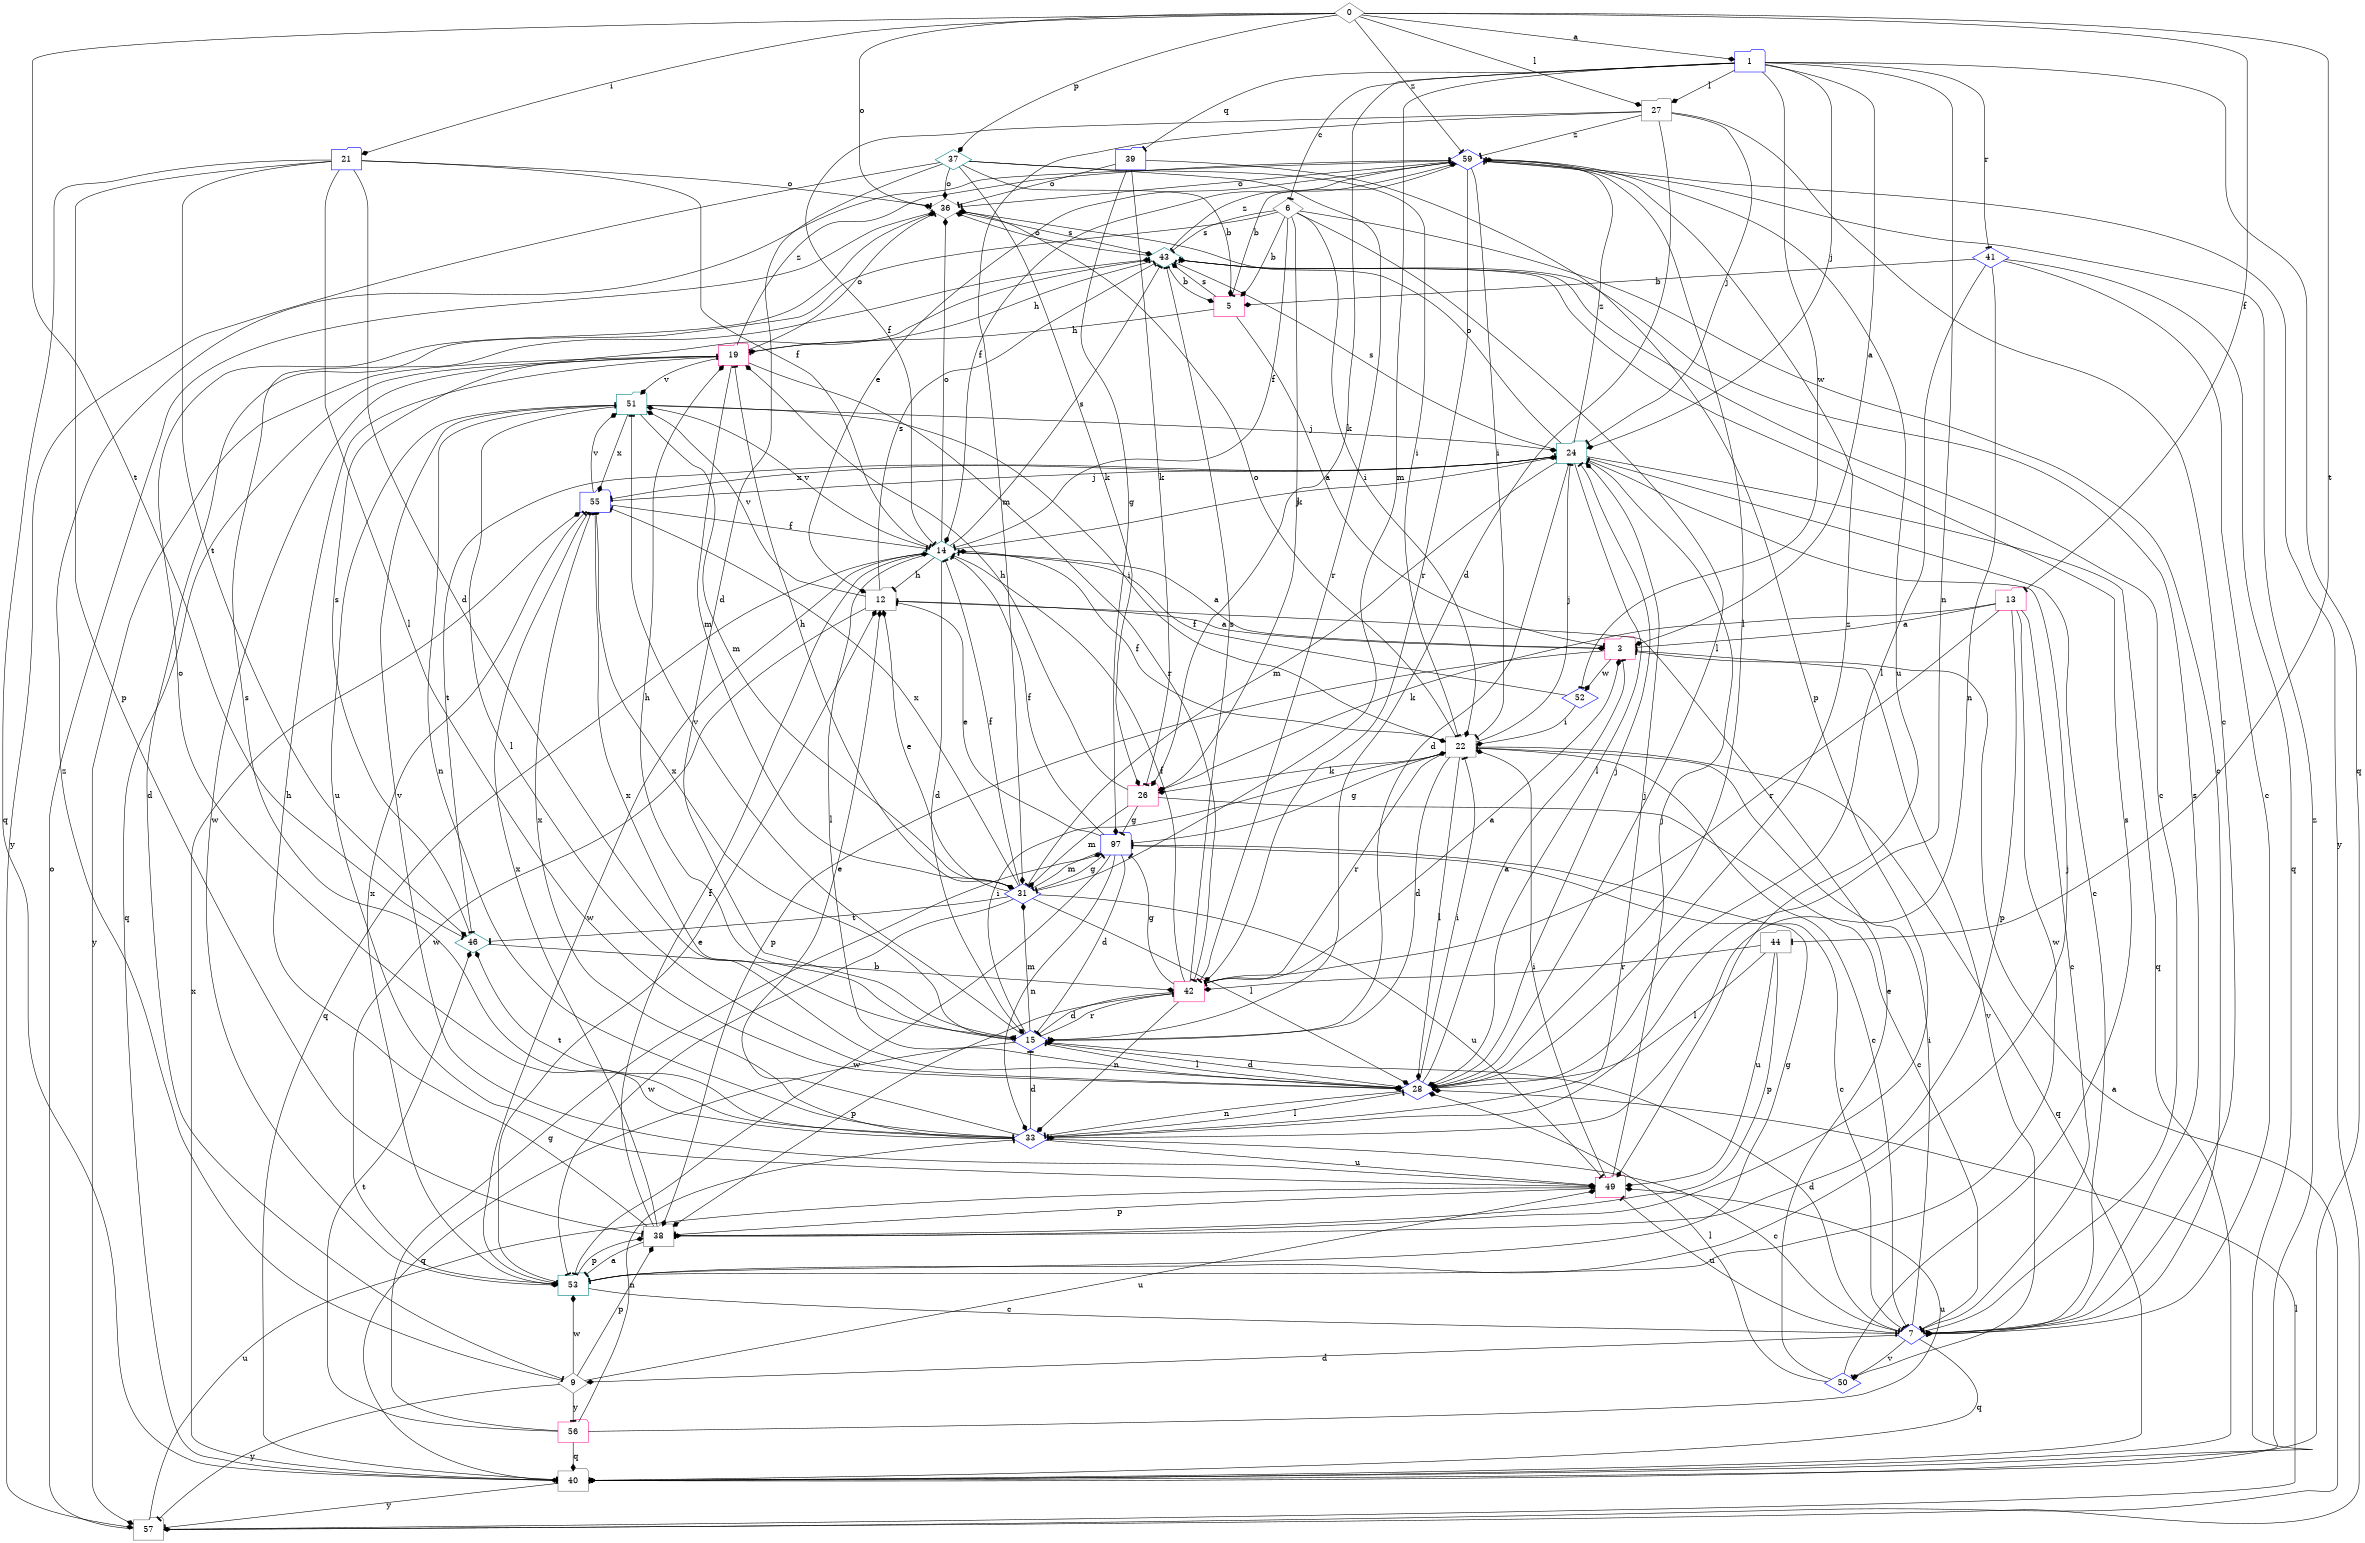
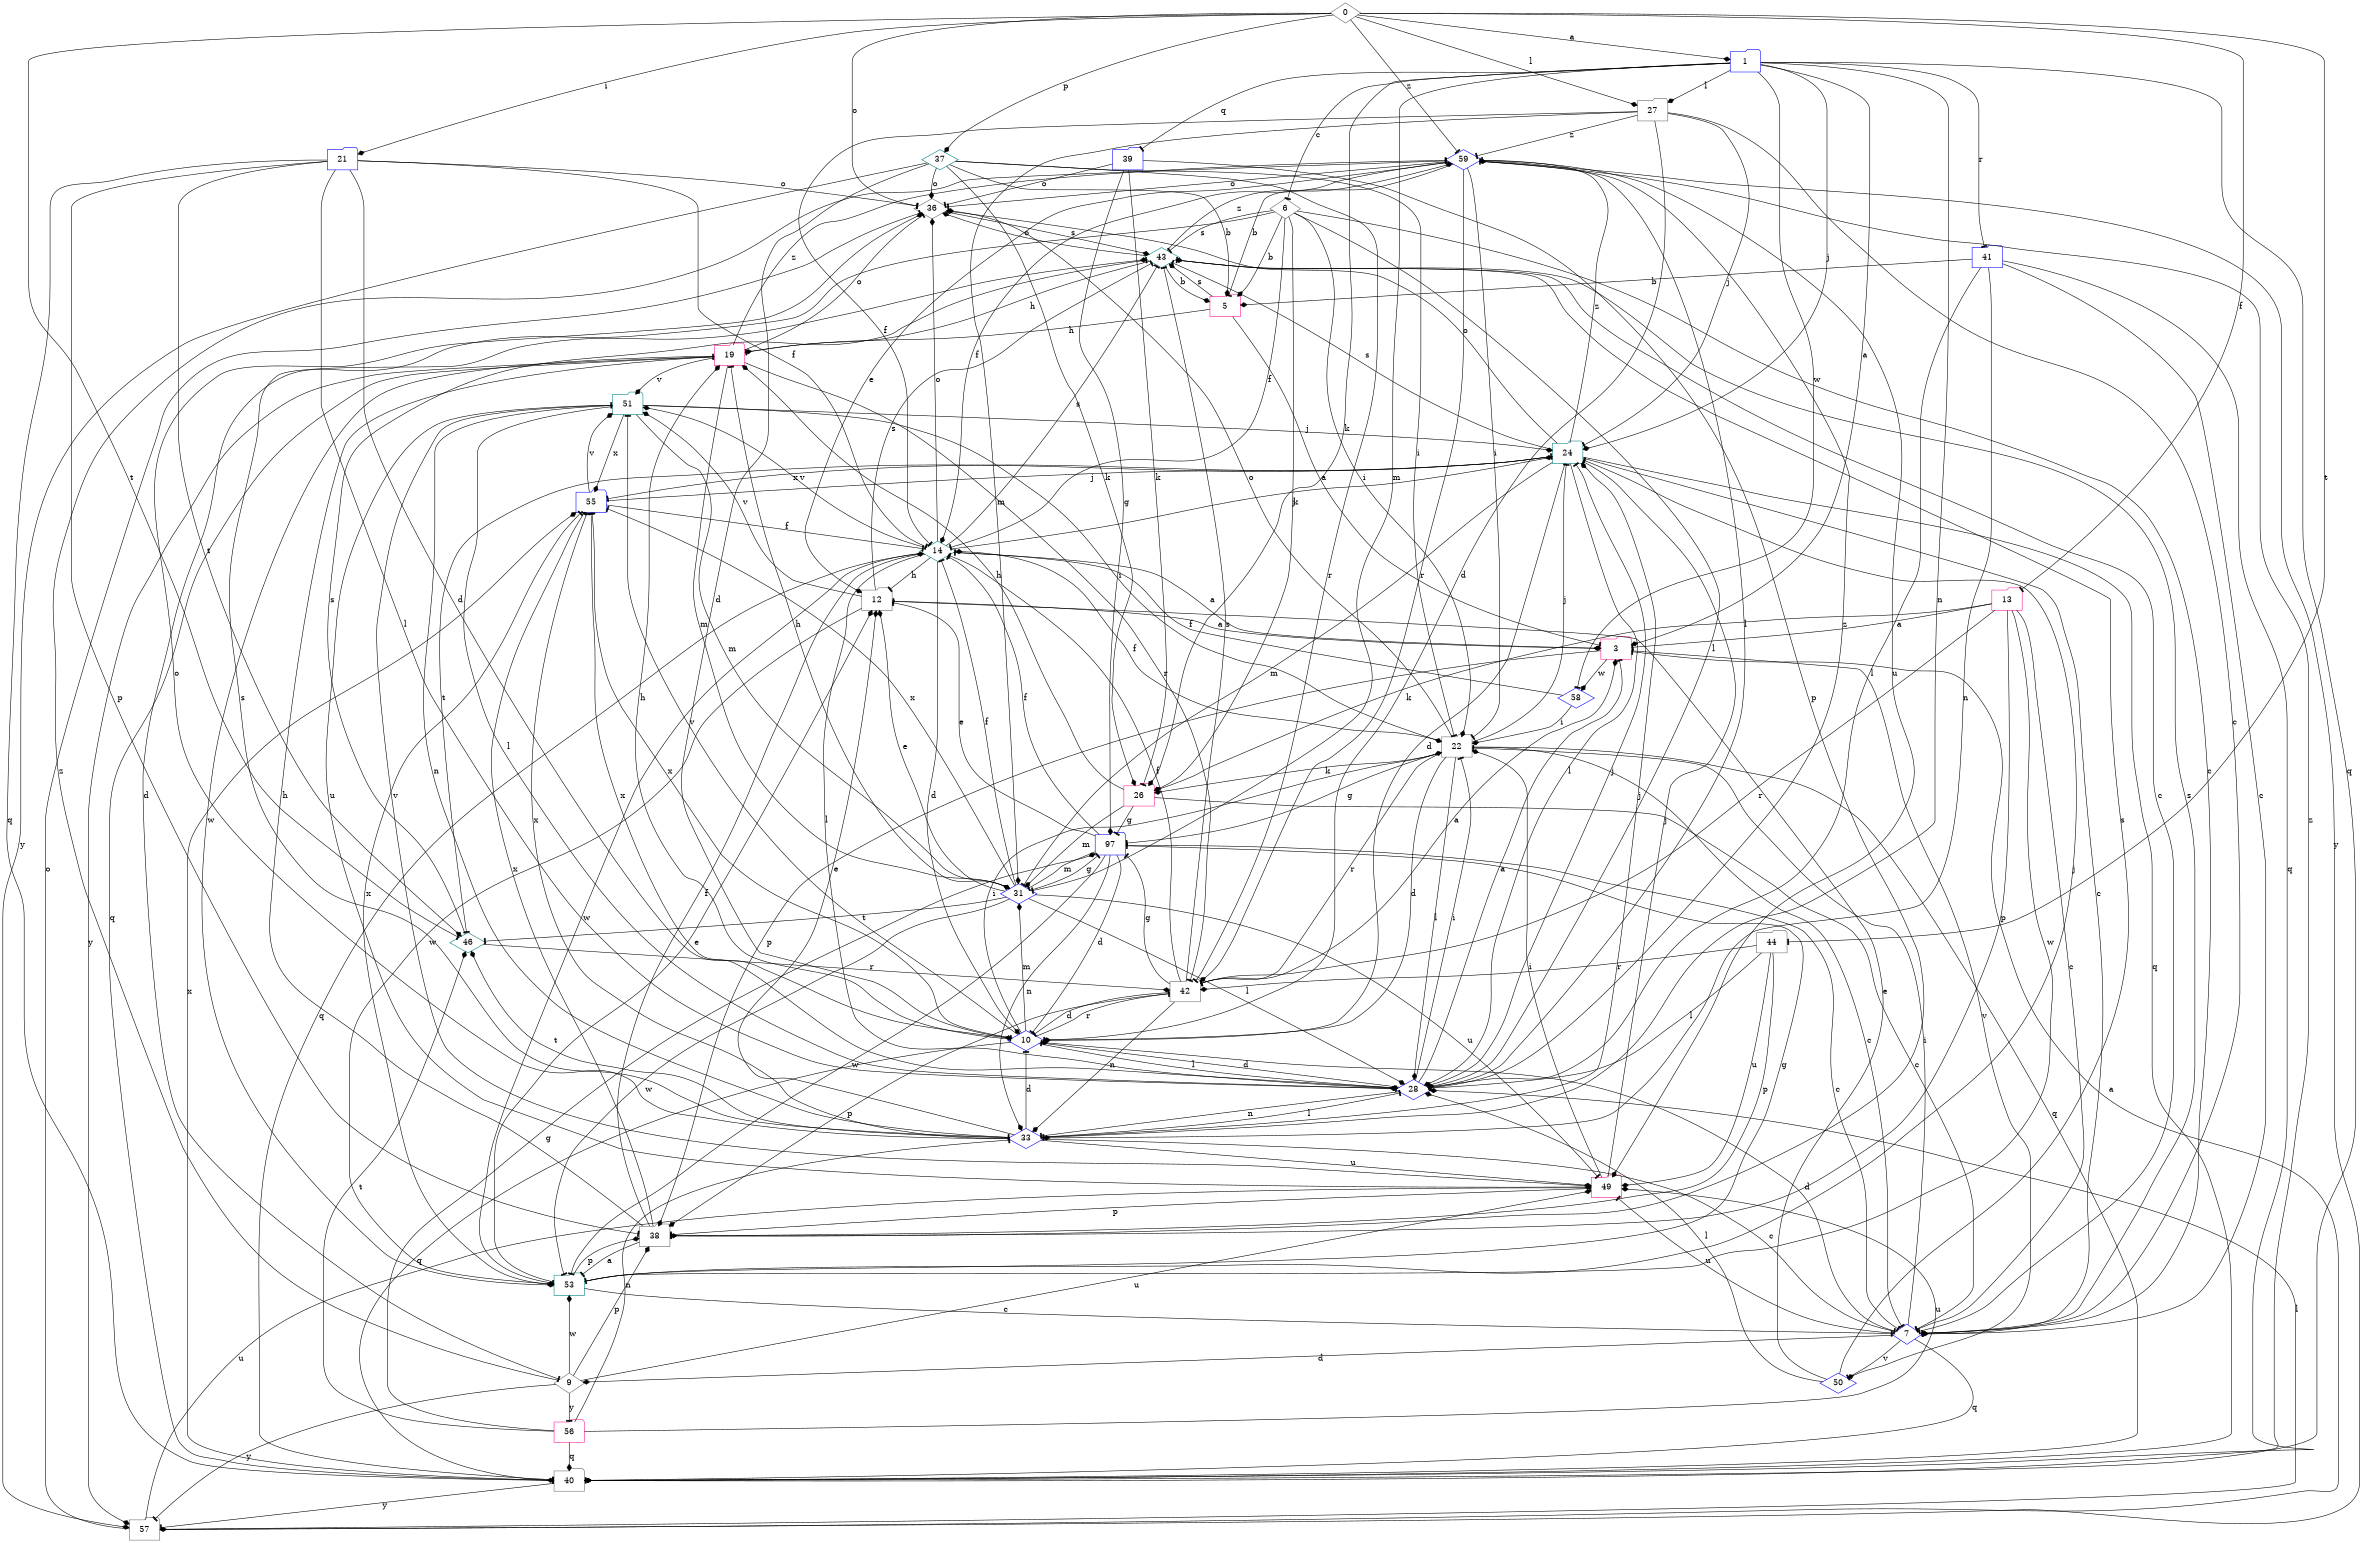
  strict digraph {
    node [color=blue shape=folder]
    edge [arrowhead=tee]
    0 [color=gray40 shape=diamond]
    1
    13 [color=deeppink]
    21
    27 [color=gray40]
    36 [color=gray40 shape=diamond]
    37 [color=teal shape=diamond]
    44 [color=gray40]
    46 [color=teal shape=diamond]
    59 [shape=diamond]
    3 [color=deeppink]
    6 [color=gray40 shape=diamond]
    24 [color=teal]
    26 [color=deeppink]
    31 [shape=diamond]
    33 [shape=diamond]
    39
    40 [color=gray40]
-   41 [shape=diamond]
-   52 [shape=diamond]
+   41
+   52 [shape=diamond label=58]
    38 [color=gray40]
    7 [shape=diamond]
    53 [color=teal]
-   42 [color=deeppink]
+   42 [color=gray40]
    14 [color=teal shape=diamond]
    28 [shape=diamond]
-   10 [shape=diamond label=15]
+   10 [shape=diamond]
    43 [color=teal shape=diamond]
    5 [color=deeppink]
    22 [color=gray40]
    57 [color=gray40]
    49 [color=deeppink]
    12 [color=gray40]
    50 [shape=diamond]
    9 [color=gray40 shape=diamond]
    55
    19 [color=deeppink]
    n38 [label=97]
    51 [color=teal]
    56 [color=deeppink]
    0 -> 1 [arrowhead=diamond label=a]
    0 -> 13 [label=f]
    0 -> 21 [arrowhead=diamond label=i]
    0 -> 27 [arrowhead=diamond label=l]
-   0 -> 36 [arrowhead=diamond label=o]
+   0 -> 36 [label=o]
    0 -> 37 [arrowhead=diamond label=p]
    0 -> 44 [label=t]
    0 -> 46 [label=t]
    0 -> 59 [label=z]
    1 -> 27 [arrowhead=diamond label=l]
    1 -> 3 [arrowhead=diamond label=a]
    1 -> 6 [label=c]
    1 -> 24 [arrowhead=diamond label=j]
    1 -> 26 [arrowhead=diamond label=k]
    1 -> 31 [label=m]
    1 -> 33 [label=n]
    1 -> 39 [label=q]
    1 -> 40 [arrowhead=diamond label=q]
    1 -> 41 [label=r]
    1 -> 52 [label=w]
    13 -> 3 [label=a]
    13 -> 26 [arrowhead=diamond label=k]
    13 -> 38 [arrowhead=diamond label=p]
    13 -> 7 [label=c]
    13 -> 53 [label=w]
    13 -> 42 [label=r]
    21 -> 36 [label=o]
    21 -> 46 [arrowhead=diamond label=t]
    21 -> 40 [label=q]
    21 -> 38 [label=p]
    21 -> 14 [label=f]
    21 -> 28 [label=l]
    21 -> 10 [label=d]
    27 -> 59 [label=z]
    27 -> 24 [label=j]
    27 -> 31 [arrowhead=diamond label=m]
    27 -> 7 [label=c]
    27 -> 14 [label=f]
    27 -> 10 [label=d]
    36 -> 43 [arrowhead=diamond label=s]
    37 -> 36 [arrowhead=diamond label=o]
    37 -> 26 [arrowhead=diamond label=k]
    37 -> 42 [label=r]
    37 -> 10 [arrowhead=diamond label=d]
    37 -> 5 [arrowhead=diamond label=b]
    37 -> 22 [label=i]
    37 -> 57 [arrowhead=diamond label=y]
    44 -> 38 [label=p]
    44 -> 42 [arrowhead=diamond label=r]
    44 -> 28 [label=l]
    44 -> 49 [arrowhead=diamond label=u]
-   46 -> 42 [arrowhead=diamond label=b]
+   46 -> 42 [arrowhead=diamond label=r]
    46 -> 43 [label=s]
    59 -> 36 [label=o]
    59 -> 42 [arrowhead=diamond label=r]
    59 -> 14 [arrowhead=diamond label=f]
    59 -> 28 [label=l]
    59 -> 5 [label=b]
    59 -> 22 [label=i]
    59 -> 57 [arrowhead=diamond label=y]
    59 -> 49 [arrowhead=diamond label=u]
    59 -> 12 [arrowhead=diamond label=e]
    3 -> 52 [arrowhead=diamond label=w]
    3 -> 38 [arrowhead=diamond label=p]
    3 -> 50 [arrowhead=diamond label=v]
    6 -> 26 [arrowhead=diamond label=k]
    6 -> 7 [arrowhead=diamond label=c]
    6 -> 14 [label=f]
    6 -> 28 [arrowhead=diamond label=l]
    6 -> 43 [label=s]
    6 -> 5 [arrowhead=diamond label=b]
    6 -> 22 [arrowhead=diamond label=i]
    6 -> 9 [label=d]
    24 -> 36 [arrowhead=diamond label=o]
    24 -> 46 [label=t]
    24 -> 59 [label=z]
    24 -> 31 [label=m]
    24 -> 40 [arrowhead=diamond label=q]
    24 -> 7 [label=c]
    24 -> 28 [arrowhead=diamond label=l]
    24 -> 10 [arrowhead=diamond label=d]
    24 -> 43 [label=s]
    24 -> 55 [label=x]
    26 -> 31 [arrowhead=diamond label=m]
    26 -> 7 [label=c]
    26 -> 19 [arrowhead=diamond label=h]
    26 -> n38 [label=g]
    31 -> 46 [label=t]
    31 -> 53 [label=w]
    31 -> 14 [label=f]
    31 -> 28 [arrowhead=diamond label=l]
    31 -> 49 [label=u]
    31 -> 12 [arrowhead=diamond label=e]
    31 -> 55 [label=x]
    31 -> 19 [label=h]
    31 -> n38 [label=g]
    33 -> 36 [arrowhead=diamond label=o]
    33 -> 46 [arrowhead=diamond label=t]
    33 -> 24 [arrowhead=diamond label=j]
    33 -> 7 [label=c]
    33 -> 28 [label=l]
    33 -> 10 [label=d]
    33 -> 43 [arrowhead=diamond label=s]
    33 -> 49 [arrowhead=diamond label=u]
    33 -> 12 [arrowhead=diamond label=e]
    33 -> 55 [label=x]
    39 -> 36 [label=o]
    39 -> 26 [label=k]
    39 -> 38 [label=p]
    39 -> n38 [arrowhead=diamond label=g]
    40 -> 59 [label=z]
    40 -> 57 [label=y]
    40 -> 55 [arrowhead=diamond label=x]
    41 -> 33 [arrowhead=diamond label=n]
    41 -> 40 [arrowhead=diamond label=q]
    41 -> 7 [arrowhead=diamond label=c]
    41 -> 28 [label=l]
    41 -> 5 [arrowhead=diamond label=b]
    52 -> 14 [label=f]
    52 -> 22 [arrowhead=diamond label=i]
    38 -> 53 [label=a]
    38 -> 14 [arrowhead=diamond label=f]
    38 -> 55 [label=x]
    38 -> 19 [label=h]
    7 -> 40 [arrowhead=diamond label=q]
    7 -> 10 [arrowhead=diamond label=d]
    7 -> 43 [label=s]
    7 -> 22 [label=i]
    7 -> 49 [label=u]
    7 -> 50 [label=v]
    7 -> 9 [arrowhead=diamond label=d]
    53 -> 24 [label=j]
    53 -> 38 [arrowhead=diamond label=p]
    53 -> 7 [label=c]
    53 -> 12 [arrowhead=diamond label=e]
    53 -> 55 [label=x]
    53 -> n38 [label=g]
    42 -> 3 [arrowhead=diamond label=a]
    42 -> 33 [arrowhead=diamond label=n]
    42 -> 38 [arrowhead=diamond label=p]
    42 -> 14 [label=f]
    42 -> 10 [label=d]
    42 -> 43 [label=s]
    42 -> n38 [label=g]
    14 -> 36 [arrowhead=diamond label=o]
    14 -> 3 [arrowhead=diamond label=a]
    14 -> 24 [arrowhead=diamond label=j]
    14 -> 40 [label=q]
    14 -> 53 [label=w]
    14 -> 28 [arrowhead=diamond label=l]
    14 -> 10 [arrowhead=diamond label=d]
    14 -> 43 [label=s]
    14 -> 12 [label=h]
    14 -> 51 [arrowhead=diamond label=v]
    28 -> 59 [arrowhead=diamond label=z]
    28 -> 3 [label=a]
    28 -> 24 [label=j]
    28 -> 33 [label=n]
    28 -> 10 [label=d]
    28 -> 22 [label=i]
    28 -> 55 [label=x]
    10 -> 31 [arrowhead=diamond label=m]
    10 -> 40 [label=q]
    10 -> 42 [label=r]
    10 -> 28 [arrowhead=diamond label=l]
    10 -> 22 [arrowhead=diamond label=i]
    10 -> 55 [label=x]
    10 -> 19 [arrowhead=diamond label=h]
    10 -> 51 [label=v]
    43 -> 36 [arrowhead=diamond label=o]
    43 -> 59 [arrowhead=diamond label=z]
    43 -> 7 [label=c]
    43 -> 5 [arrowhead=diamond label=b]
    43 -> 19 [label=h]
    5 -> 3 [label=a]
    5 -> 43 [arrowhead=diamond label=s]
    5 -> 19 [arrowhead=diamond label=h]
    22 -> 36 [arrowhead=diamond label=o]
    22 -> 24 [label=j]
    22 -> 26 [arrowhead=diamond label=k]
    22 -> 40 [label=q]
    22 -> 7 [label=c]
    22 -> 42 [label=r]
    22 -> 14 [arrowhead=diamond label=f]
    22 -> 28 [arrowhead=diamond label=l]
    22 -> 10 [arrowhead=diamond label=d]
    22 -> n38 [label=g]
    57 -> 36 [label=o]
    57 -> 3 [label=a]
    57 -> 28 [arrowhead=diamond label=l]
    57 -> 49 [label=u]
    49 -> 24 [label=j]
    49 -> 38 [label=p]
    49 -> 22 [arrowhead=diamond label=i]
    49 -> 51 [label=v]
    12 -> 3 [arrowhead=diamond label=a]
    12 -> 53 [arrowhead=diamond label=w]
    12 -> 43 [label=s]
    12 -> 51 [arrowhead=diamond label=v]
    50 -> 28 [arrowhead=diamond label=l]
    50 -> 43 [arrowhead=diamond label=s]
    50 -> 12 [label=e]
    9 -> 59 [label=z]
    9 -> 38 [arrowhead=diamond label=p]
    9 -> 53 [arrowhead=diamond label=w]
    9 -> 57 [label=y]
    9 -> 49 [arrowhead=diamond label=u]
    9 -> 56 [label=y]
    55 -> 24 [label=j]
    55 -> 14 [label=f]
    55 -> 51 [arrowhead=diamond label=v]
    19 -> 36 [label=o]
    19 -> 59 [label=z]
    19 -> 31 [arrowhead=diamond label=m]
    19 -> 40 [arrowhead=diamond label=q]
    19 -> 53 [arrowhead=diamond label=w]
    19 -> 42 [label=r]
    19 -> 57 [arrowhead=diamond label=y]
    19 -> 51 [arrowhead=diamond label=v]
    n38 -> 31 [label=m]
    n38 -> 33 [arrowhead=diamond label=n]
    n38 -> 7 [label=c]
    n38 -> 53 [label=w]
    n38 -> 14 [label=f]
    n38 -> 10 [label=d]
    n38 -> 12 [label=e]
    51 -> 24 [arrowhead=diamond label=j]
    51 -> 31 [arrowhead=diamond label=m]
    51 -> 33 [label=n]
    51 -> 28 [arrowhead=diamond label=l]
    51 -> 22 [arrowhead=diamond label=i]
    51 -> 49 [arrowhead=diamond label=u]
    51 -> 55 [arrowhead=diamond label=x]
    56 -> 46 [arrowhead=diamond label=t]
    56 -> 33 [label=n]
    56 -> 40 [arrowhead=diamond label=q]
    56 -> 49 [arrowhead=diamond label=u]
    56 -> n38 [arrowhead=diamond label=g]
  }
